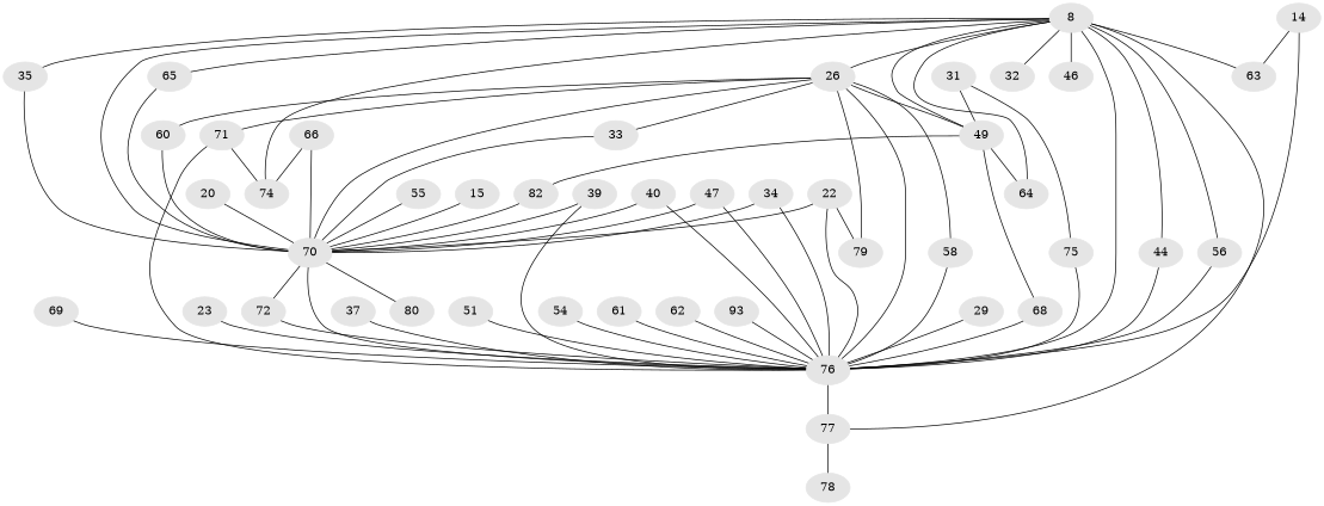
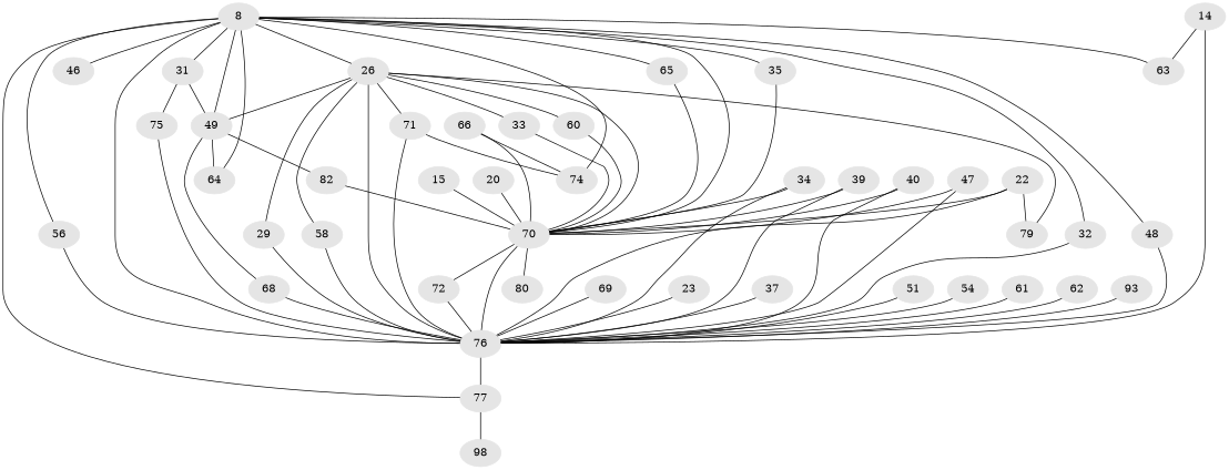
  graph {
    node [color=gray90 style=filled]
    8 [super="+7"]
    26 [super="+10"]
    31
    32
    35
    46
-   48 [label=44]
+   48
    49 [super="+36+38+45"]
    56
    63 [super="+42"]
    64
    65
    70 [super="+4+13+17"]
    74 [super="+16"]
    76 [super="+25+9+41"]
    77 [super="+50+67+44"]
    79
    29
    33
    58
    60
    71 [super="+43"]
    75
    n24 [label=82]
    68 [super="+27+21"]
    72
    80 [super="+53"]
-   78
+   78 [label=98]
    14
    15
    69 [super="+57"]
    20
    22 [super="+19"]
    23
    34 [super="+24"]
    37
    39
    40
    47
    51
    54
-   55
    61
    62
    66
    n46 [label=93]
    8 -- 26 [weight=4]
+   8 -- 31 [weight=2]
    8 -- 32
    8 -- 35
    8 -- 46 [weight=2]
    8 -- 48
    8 -- 49
    8 -- 56
    8 -- 63 [weight=2]
    8 -- 64
    8 -- 65
    8 -- 70 [weight=4]
    8 -- 74 [weight=3]
    8 -- 76 [weight=10]
    8 -- 77 [weight=2]
    26 -- 49
    26 -- 70 [weight=4]
    26 -- 76 [weight=9]
    26 -- 79
+   26 -- 29
    26 -- 33
    26 -- 58
    26 -- 60
    26 -- 71
    31 -- 49 [weight=2]
    31 -- 75
+   32 -- 76
    35 -- 70
    48 -- 76
    49 -- 64
    49 -- n24
    49 -- 68
    56 -- 76
    65 -- 70
    70 -- 76 [weight=13]
    70 -- 72
    70 -- 80 [weight=3]
    76 -- 77 [weight=5]
    77 -- 78 [weight=2]
    29 -- 76
    33 -- 70
    58 -- 76
    60 -- 70
    71 -- 74
    71 -- 76
    75 -- 76
    n24 -- 70
    68 -- 76 [weight=3]
    72 -- 76
    14 -- 63
    14 -- 76 [weight=2]
    15 -- 70 [weight=2]
    69 -- 76 [weight=2]
    20 -- 70
    22 -- 70 [weight=2]
    22 -- 76
    22 -- 79
    23 -- 76 [weight=2]
    34 -- 70 [weight=3]
    34 -- 76
    37 -- 76 [weight=2]
    39 -- 70
    39 -- 76
    40 -- 70
    40 -- 76
    47 -- 70
    47 -- 76
    51 -- 76 [weight=2]
    54 -- 76 [weight=2]
-   55 -- 70 [weight=2]
    61 -- 76
    62 -- 76 [weight=2]
    66 -- 70
    66 -- 74
    n46 -- 76 [weight=2]
  }
